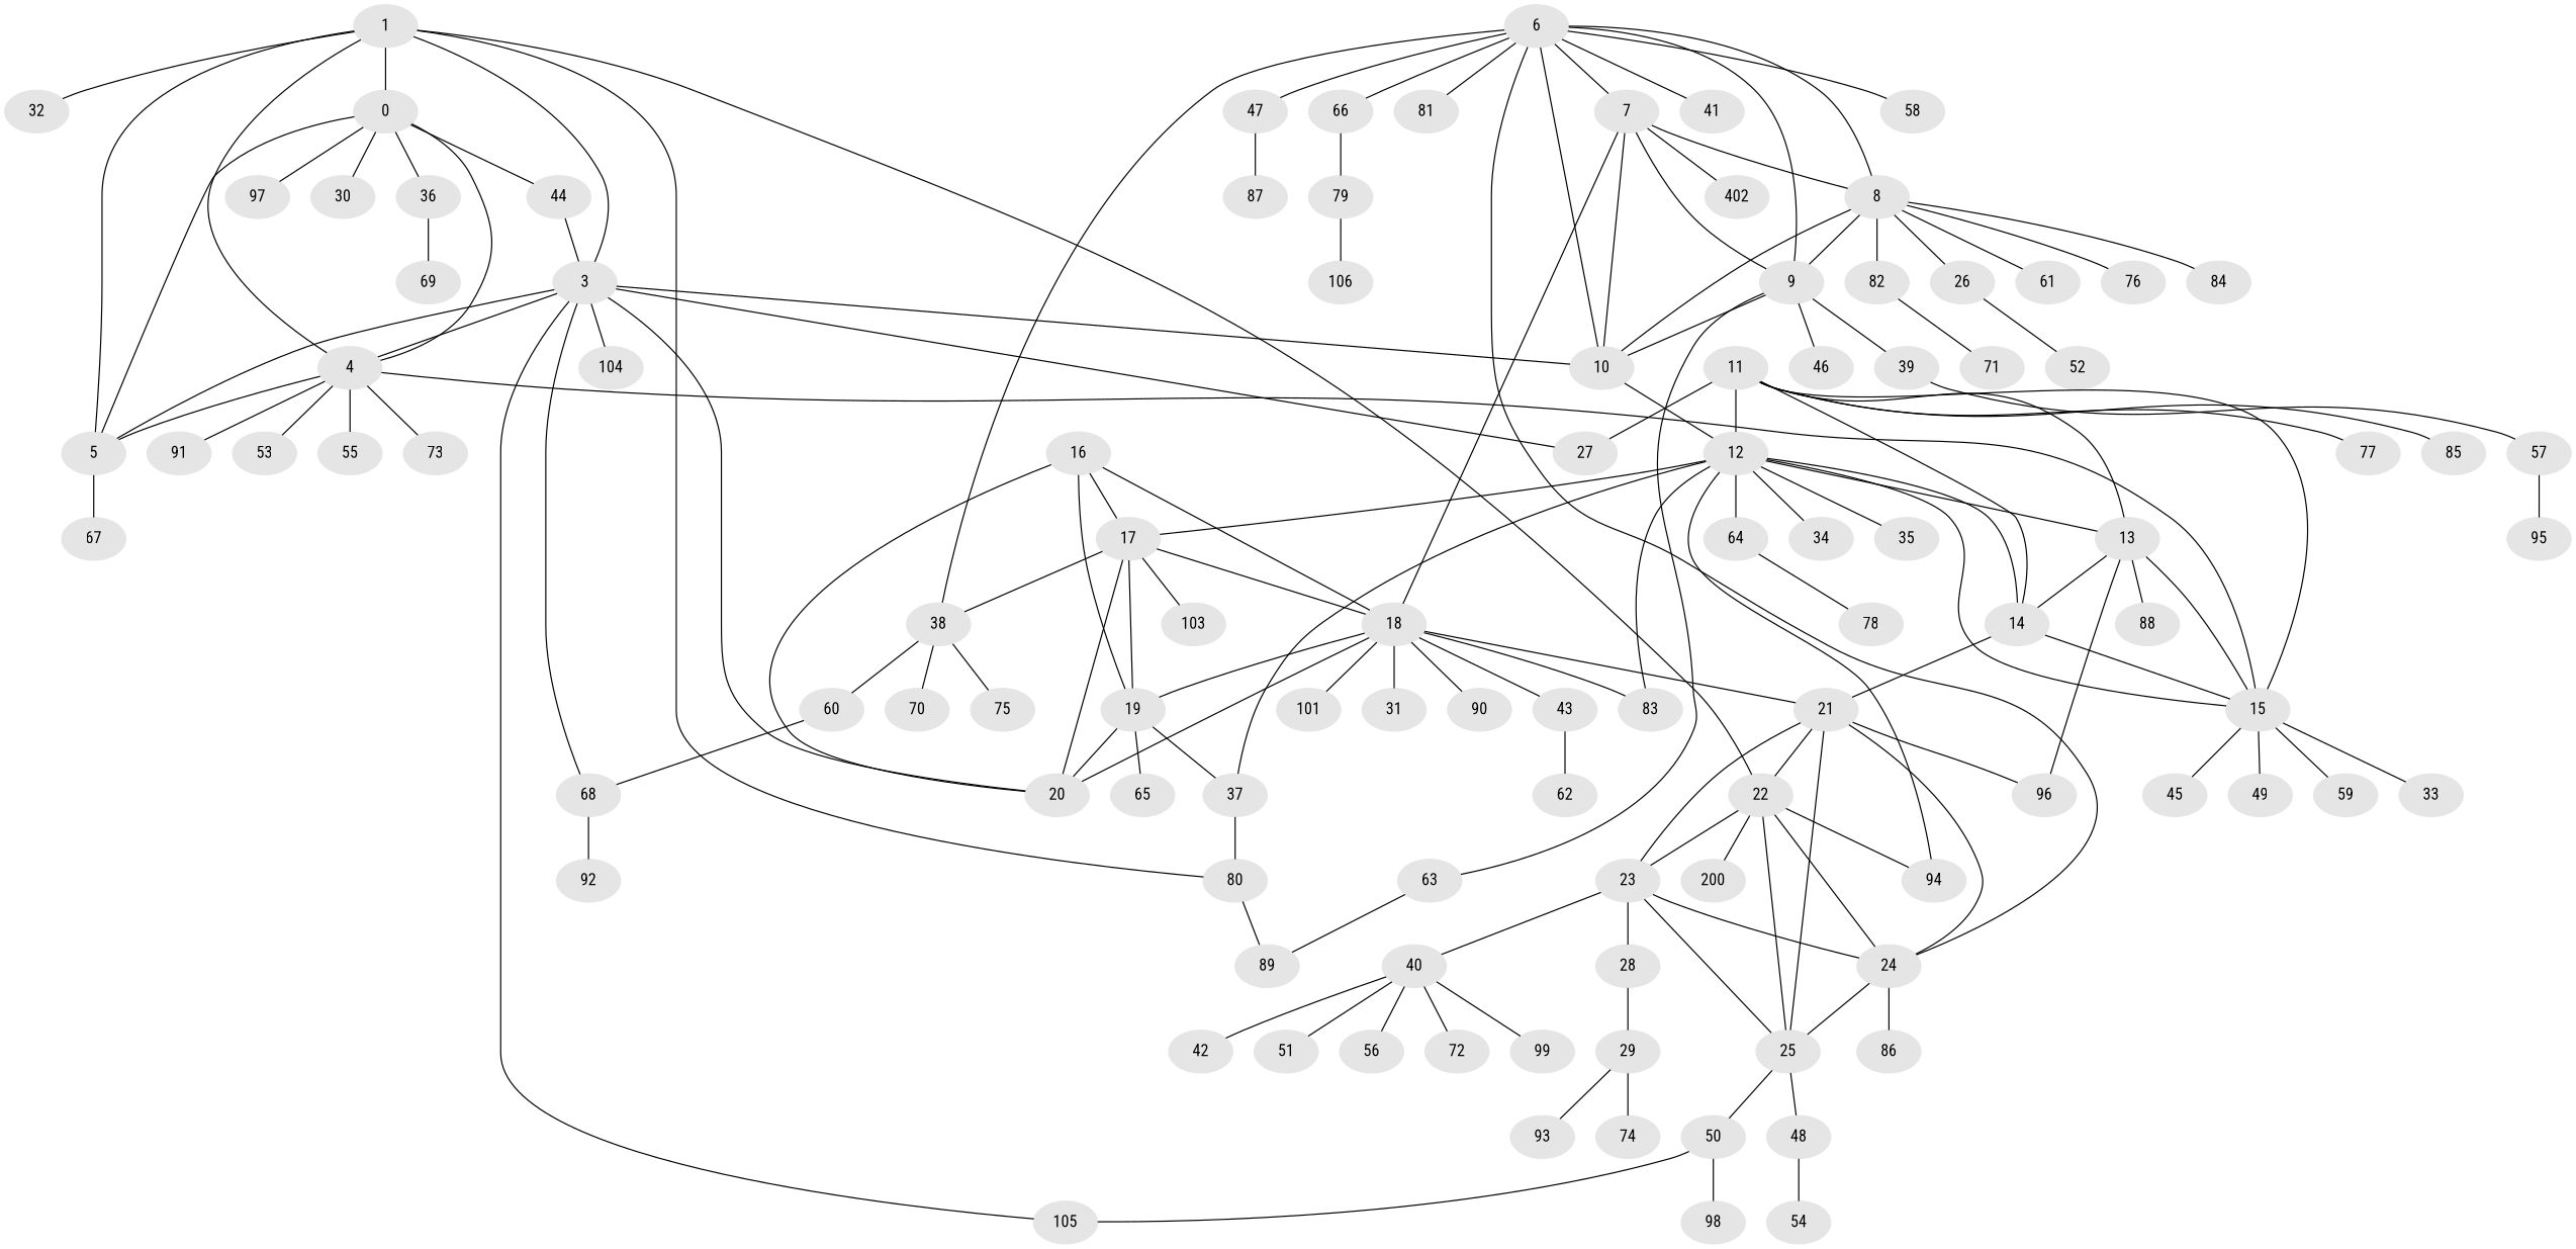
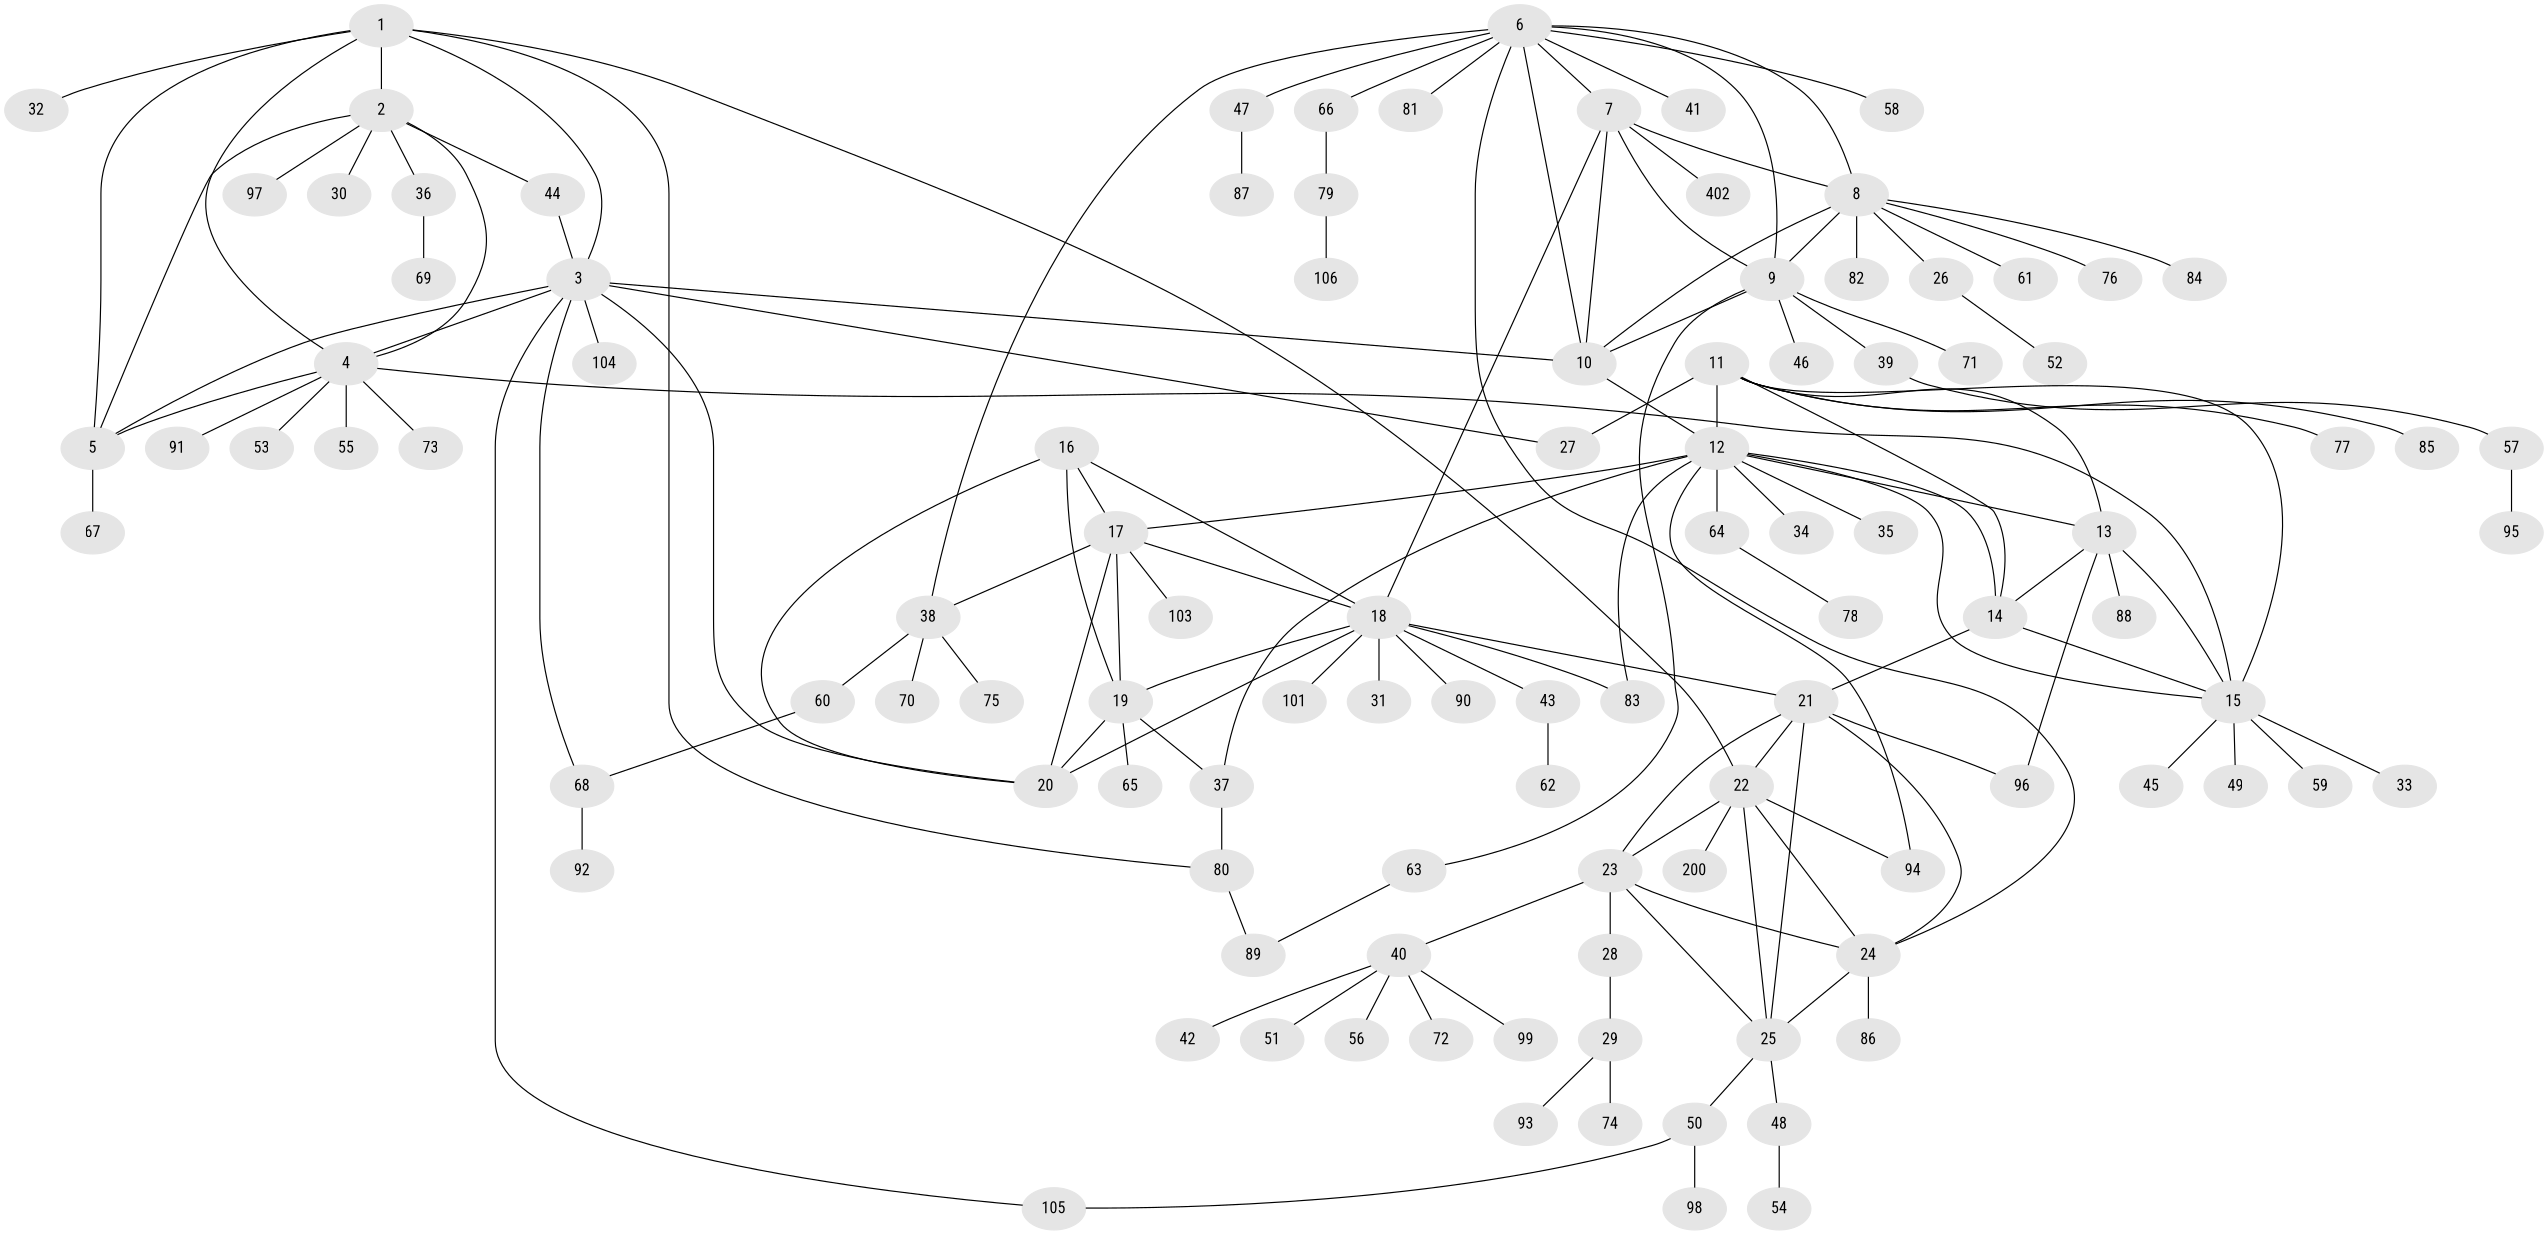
  graph {
    fontname="Roboto Condensed"
    node [color=gray90 fontname="Roboto Condensed" style=filled]
    edge [fontname="Roboto Condensed"]
    1
-   2 [label=0]
+   2
    3
    4
    5
    22
    32
    80
    30
    36
    44
    97
    10
    20
    27
    68
    104
    105
    15
    53
    55
    73
    91
    67
    24
    94
    23
    25
    n29 [label=200]
    89
    69
    12
    92
    33
    45
    49
    59
    6
    7
    8
    9
    38
    41
    47
    58
    66
    81
    18
    n49 [label=402]
    26
    61
    76
    82
    84
    39
    46
    63
    71
    86
    60
    70
    75
    87
    79
    83
    21
    19
    31
    43
    90
    101
    52
    57
    13
    14
    17
    34
    35
    37
    64
    11
    77
    85
    88
    96
    103
    78
    16
    65
    62
    28
    40
    48
    50
    29
    42
    51
    56
    72
    99
    54
    98
    74
    93
    95
    106
    1 -- 2
    1 -- 3
    1 -- 4
    1 -- 5
    1 -- 22
    1 -- 32
    1 -- 80
    2 -- 4
    2 -- 5
    2 -- 30
    2 -- 36
    2 -- 44
    2 -- 97
    3 -- 4
    3 -- 5
    3 -- 10
    3 -- 20
    3 -- 27
    3 -- 68
    3 -- 104
    3 -- 105
    4 -- 5
    4 -- 15
    4 -- 53
    4 -- 55
    4 -- 73
    4 -- 91
    5 -- 67
    22 -- 24
    22 -- 94
    22 -- 23
    22 -- 25
    22 -- n29
    80 -- 89
    36 -- 69
    44 -- 3
    10 -- 12
    68 -- 92
    15 -- 33
    15 -- 45
    15 -- 49
    15 -- 59
    24 -- 25
    24 -- 86
    23 -- 24
    23 -- 25
    23 -- 28
    23 -- 40
    25 -- 48
    25 -- 50
    12 -- 15
    12 -- 94
    12 -- 83
    12 -- 13
    12 -- 14
    12 -- 17
    12 -- 34
    12 -- 35
    12 -- 37
    12 -- 64
    6 -- 10
    6 -- 24
    6 -- 7
    6 -- 8
    6 -- 9
    6 -- 38
    6 -- 41
    6 -- 47
    6 -- 58
    6 -- 66
    6 -- 81
    7 -- 10
    7 -- 8
    7 -- 9
    7 -- 18
    7 -- n49
    8 -- 10
    8 -- 9
    8 -- 26
    8 -- 61
    8 -- 76
    8 -- 82
    8 -- 84
    9 -- 10
    9 -- 39
    9 -- 46
    9 -- 63
-   82 -- 71
+   9 -- 71
    38 -- 60
    38 -- 70
    38 -- 75
    47 -- 87
    66 -- 79
    18 -- 20
    18 -- 83
    18 -- 21
    18 -- 19
    18 -- 31
    18 -- 43
    18 -- 90
    18 -- 101
    26 -- 52
    39 -- 57
    63 -- 89
    60 -- 68
    79 -- 106
    21 -- 22
    21 -- 24
    21 -- 23
    21 -- 25
    21 -- 96
    19 -- 20
    19 -- 37
    19 -- 65
    43 -- 62
    57 -- 95
    13 -- 15
    13 -- 14
    13 -- 88
    13 -- 96
    14 -- 15
    14 -- 21
    17 -- 20
    17 -- 38
    17 -- 18
    17 -- 19
    17 -- 103
    37 -- 80
    64 -- 78
    11 -- 27
    11 -- 15
    11 -- 12
    11 -- 13
    11 -- 14
    11 -- 77
    11 -- 85
    16 -- 20
    16 -- 18
    16 -- 19
    16 -- 17
    28 -- 29
    40 -- 42
    40 -- 51
    40 -- 56
    40 -- 72
    40 -- 99
    48 -- 54
    50 -- 105
    50 -- 98
    29 -- 74
    29 -- 93
  }
